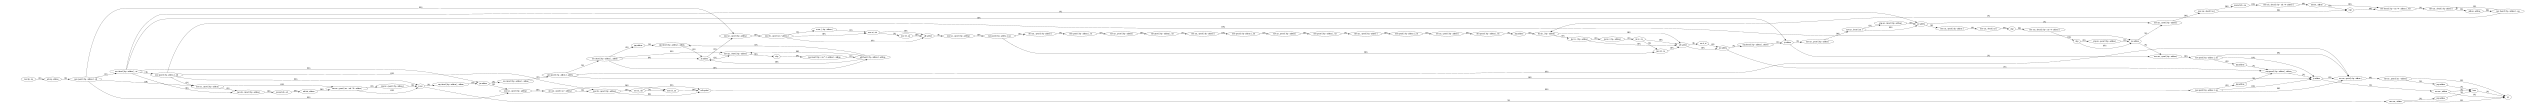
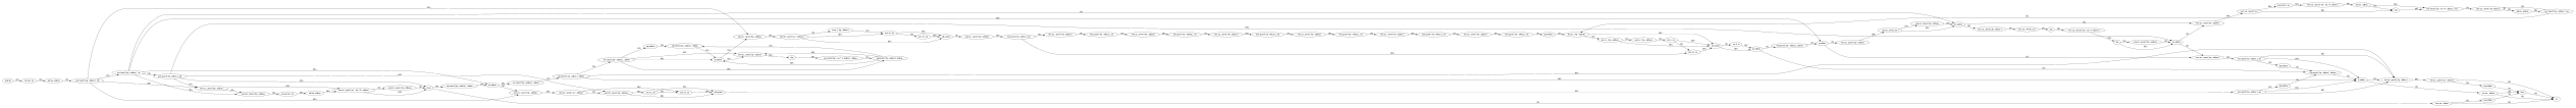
  digraph {
    fontname="Liberation Serif"
    rankdir=LR
    node [fontname="Liberation Serif"]
    edge [fontname="Liberation Serif"]
+   n1 [label="push rbp"]
    n2 [label="mov rbp , rsp"]
    n3 [label="sub rsp , address"]
    n4 [label="mov qword [ rbp - address ] , rdi"]
    n5 [label="mov dword [ rbp - address ] , esi"]
    n6 [label="mov rax , qword [ rbp - address ]"]
    n7 [label="mov rax , qword [ rbp - address ]"]
    n8 [label="mov rax , qword [ rbp - address ]"]
    n9 [label="mov qword [ rbp - address ] , rdx"]
    n10 [label="mov edx , dword [ rbp - address ]"]
    n11 [label="jne address"]
    n12 [label="je address"]
    n13 [label="jne address"]
    n14 [label="mov rax , qword [ rax + rdx * 8 + address ]"]
    n15 [label="mov rax , qword [ rax + address ]"]
    n16 [label="mov rdx , qword [ rax + address ]"]
    n17 [label="ja test"]
    n18 [label="mov rdx , qword [ rbp - address ]"]
    n19 [label="jne address"]
    n20 [label="movsxd rdx , edx"]
    n21 [label="mov dword [ rbp - address ] , address"]
    n22 [label="mov rax , qword [ rbp - address ]"]
    n23 [label="mov rax , qword [ rbp - address ]"]
    n24 [label="mov rax , qword [ rbp - address ]"]
    n25 [label="mov rax , qword [ rbp - address ]"]
    n26 [label="cmp dword [ rbp - address ] , address"]
    n27 [label="mov eax , address"]
    n28 [label="mov rsi , rdx"]
    n29 [label="call symbol"]
    n30 [label="cmp rax , qword [ rbp - address ]"]
    n31 [label="add rdx , address"]
    n32 [label="jmp address"]
    n33 [label=retn]
    n34 [label=leave]
    n35 [label="mov qword [ rbp - address ] , address"]
    n36 [label="mov dword [ rbp - address ] , address"]
    n37 [label="je address"]
    n38 [label="mov rax , qword [ rbp - address ]"]
    n39 [label="mov rdi , rax"]
    n40 [label="jmp address"]
    n41 [label="jle address"]
    n42 [label="mov eax , dword [ rbp - address ]"]
    n43 [label="add dword [ rbp - address ] , address"]
    n44 [label="mov eax , address"]
    n45 [label="mov rax , qword [ rax + address ]"]
    n46 [label="cmp dword [ rbp - address ] , address"]
    n47 [label=cdqe]
    n48 [label="mov qword [ rbp - address ] , rax"]
    n49 [label="jmp address"]
    n50 [label="cmp qword [ rbp - address ] , address"]
    n51 [label="mov dword [ rbp + rax * 4 - address ] , address"]
    n52 [label="lea rax , [ rbp - address ]"]
    n53 [label="mov rsi , rdx"]
    n54 [label="call symbol"]
    n55 [label="jmp address"]
    n56 [label="mov rdi , rax"]
    n57 [label="mov rax , qword [ rbp - address ]"]
    n58 [label="mov qword [ rbp - address ] , rax"]
    n59 [label="mov rax , qword [ rbp - address ]"]
    n60 [label="mov rdi , rax"]
    n61 [label="mov qword [ rbp - address ] , rax"]
    n62 [label="call symbol"]
    n63 [label="mov rax , qword [ rbp - address ]"]
    n64 [label="mov qword [ rbp - address ] , rax"]
    n65 [label="mov rax , qword [ rbp - address ]"]
    n66 [label="mov qword [ rbp - address ] , rax"]
    n67 [label="mov rax , qword [ rbp - address ]"]
    n68 [label="mov qword [ rbp - address ] , rax"]
    n69 [label="mov rax , qword [ rbp - address ]"]
    n70 [label="mov qword [ rbp - address ] , rax"]
    n71 [label="mov rax , qword [ rbp - address ]"]
    n72 [label="mov qword [ rbp - address ] , rax"]
    n73 [label="jmp address"]
    n74 [label="lea rdx , [ rbp - address ]"]
    n75 [label="lea rcx , [ rbp - address ]"]
    n76 [label="lea rax , [ rbp - address ]"]
    n77 [label="test al , al"]
    n78 [label="jne address"]
    n79 [label="rsi rsi , rcx"]
    n80 [label="cmp dword [ rbp - address ] , address"]
    n81 [label="mov qword [ rbp - address ] , rax"]
    n82 [label="mov eax , dword [ rax ]"]
    n83 [label="jmp address"]
    n84 [label="cmp eax , dword [ rbp - address ]"]
    n85 [label="mov eax , dword [ rax ]"]
    n86 [label="mov eax , dword [ rax ]"]
    n87 [label="movsxd rdx , eax"]
    n88 [label=cdqe]
    n89 [label=cdqe]
    n90 [label="mov edx , dword [ rbp + rdx * 4 - address ]"]
    n91 [label="mov dword [ rbp + rax * 4 - address ] , edx"]
    n92 [label="add edx , address"]
    n93 [label="mov eax , dword [ rbp - address ]"]
    n94 [label="add eax , address"]
    n95 [label="mov dword [ rbp - address ] , eax"]
    n96 [label="mov eax , dword [ rbp + rax * 4 - address ]"]
    n97 [label=cdqe]
    n98 [label="cmp rax , qword [ rbp - address ]"]
+   n1 -> n2 [label=CFG]
    n2 -> n3 [label=CFG]
    n3 -> n4 [label=CFG]
    n4 -> n5 [label=CFG]
    n4 -> n6 [label=DFG]
    n4 -> n7 [label=DFG]
    n4 -> n8 [label=DFG]
    n5 -> n9 [label=CFG]
    n5 -> n10 [label=DFG]
    n5 -> n11 [label=DFG]
    n5 -> n12 [label=DFG]
    n5 -> n13 [label=DFG]
    n6 -> n10 [label=CFG]
    n6 -> n14 [label=DFG]
    n7 -> n15 [label=DFG]
    n8 -> n16 [label=DFG]
    n9 -> n6 [label=CFG]
    n9 -> n17 [label=DFG]
    n9 -> n18 [label=DFG]
    n9 -> n19 [label=DFG]
    n10 -> n20 [label=DFG]
    n11 -> n7 [label=CFG]
    n11 -> n21 [label=CFG]
    n12 -> n22 [label=CFG]
    n12 -> n23 [label=CFG]
    n13 -> n24 [label=CFG]
    n13 -> n25 [label=CFG]
    n14 -> n17 [label=DFG]
    n14 -> n30 [label=CFG]
    n15 -> n18 [label=CFG]
    n15 -> n39 [label=DFG]
    n16 -> n52 [label=CFG]
    n16 -> n53 [label=DFG]
    n16 -> n54 [label=DFG]
    n17 -> n26 [label=CFG]
    n17 -> n27 [label=CFG]
    n18 -> n28 [label=DFG]
    n18 -> n29 [label=DFG]
    n19 -> n22 [label=CFG]
    n19 -> n24 [label=CFG]
    n20 -> n31 [label=DFG]
    n21 -> n35 [label=CFG]
    n22 -> n81 [label=DFG]
    n23 -> n82 [label=DFG]
    n24 -> n85 [label=DFG]
    n25 -> n86 [label=DFG]
    n26 -> n11 [label=CFG]
    n27 -> n32 [label=CFG]
    n27 -> n33 [label=DFG]
    n28 -> n29 [label=DFG]
    n28 -> n39 [label=CFG]
    n29 -> n48 [label=DFG]
    n30 -> n17 [label=CFG]
    n31 -> n14 [label=DFG]
    n32 -> n34 [label=CFG]
    n34 -> n33 [label=CFG]
    n35 -> n36 [label=CFG]
    n35 -> n37 [label=DFG]
    n35 -> n38 [label=DFG]
    n36 -> n40 [label=CFG]
    n36 -> n41 [label=DFG]
    n36 -> n42 [label=DFG]
    n36 -> n43 [label=DFG]
    n37 -> n38 [label=CFG]
    n37 -> n44 [label=CFG]
    n38 -> n45 [label=DFG]
    n39 -> n29 [label=DFG]
    n40 -> n46 [label=CFG]
    n41 -> n8 [label=CFG]
    n41 -> n42 [label=CFG]
    n42 -> n47 [label=DFG]
    n43 -> n41 [label=DFG]
    n43 -> n42 [label=DFG]
    n43 -> n46 [label=CFG]
    n44 -> n33 [label=DFG]
    n44 -> n34 [label=CFG]
    n45 -> n33 [label=DFG]
    n45 -> n55 [label=CFG]
    n46 -> n41 [label=CFG]
    n47 -> n51 [label=DFG]
    n48 -> n37 [label=DFG]
    n48 -> n38 [label=DFG]
    n48 -> n49 [label=CFG]
    n49 -> n50 [label=CFG]
    n50 -> n37 [label=CFG]
    n51 -> n43 [label=CFG]
    n52 -> n53 [label=CFG]
    n53 -> n54 [label=DFG]
    n53 -> n56 [label=CFG]
    n54 -> n57 [label=CFG]
    n55 -> n34 [label=CFG]
    n56 -> n54 [label=DFG]
    n57 -> n58 [label=DFG]
    n58 -> n59 [label=CFG]
    n58 -> n60 [label=DFG]
    n59 -> n61 [label=DFG]
    n60 -> n62 [label=DFG]
    n61 -> n63 [label=CFG]
    n62 -> n77 [label=CFG]
    n62 -> n78 [label=DFG]
    n63 -> n64 [label=DFG]
    n64 -> n65 [label=CFG]
    n65 -> n66 [label=DFG]
    n66 -> n67 [label=CFG]
    n67 -> n68 [label=DFG]
    n68 -> n69 [label=CFG]
    n69 -> n70 [label=DFG]
    n70 -> n71 [label=CFG]
    n71 -> n72 [label=DFG]
    n72 -> n73 [label=CFG]
    n73 -> n74 [label=CFG]
    n74 -> n62 [label=DFG]
    n74 -> n75 [label=CFG]
    n75 -> n62 [label=DFG]
    n75 -> n76 [label=CFG]
    n76 -> n79 [label=CFG]
    n77 -> n78 [label=CFG]
    n78 -> n50 [label=CFG]
    n78 -> n80 [label=CFG]
    n79 -> n60 [label=CFG]
    n79 -> n62 [label=DFG]
    n80 -> n12 [label=CFG]
    n81 -> n37 [label=DFG]
    n81 -> n38 [label=DFG]
    n81 -> n83 [label=CFG]
    n82 -> n13 [label=DFG]
    n82 -> n84 [label=CFG]
    n83 -> n50 [label=CFG]
    n84 -> n13 [label=CFG]
    n85 -> n87 [label=DFG]
    n85 -> n88 [label=DFG]
    n86 -> n89 [label=DFG]
    n87 -> n90 [label=DFG]
    n88 -> n91 [label=DFG]
    n89 -> n96 [label=DFG]
    n90 -> n92 [label=DFG]
    n91 -> n93 [label=CFG]
    n92 -> n88 [label=CFG]
    n92 -> n91 [label=DFG]
    n93 -> n94 [label=DFG]
    n94 -> n95 [label=DFG]
    n95 -> n74 [label=CFG]
    n95 -> n93 [label=DFG]
    n96 -> n97 [label=DFG]
    n97 -> n19 [label=DFG]
    n97 -> n98 [label=CFG]
    n98 -> n19 [label=CFG]
  }
